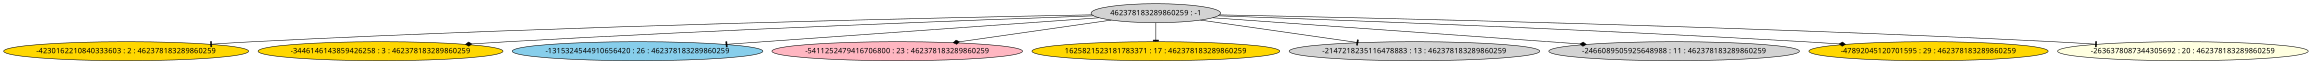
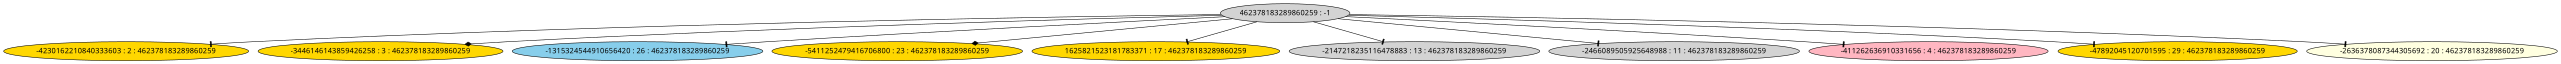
  digraph {
    fontname="Noto Sans"
    node [fillcolor=gold fontname="Noto Sans" style=filled]
    edge [arrowhead=tee fontname="Noto Sans"]
    n1 [fillcolor=lightgrey label="462378183289860259 : -1"]
    n2 [label="-4230162210840333603 : 2 : 462378183289860259"]
    n3 [label="-3446146143859426258 : 3 : 462378183289860259"]
    n4 [fillcolor=skyblue label="-1315324544910656420 : 26 : 462378183289860259"]
-   n5 [fillcolor=lightpink label="-5411252479416706800 : 23 : 462378183289860259"]
+   n5 [label="-5411252479416706800 : 23 : 462378183289860259"]
    n6 [label="1625821523181783371 : 17 : 462378183289860259"]
    n7 [fillcolor=lightgrey label="-2147218235116478883 : 13 : 462378183289860259"]
    n8 [fillcolor=lightgrey label="-2466089505925648988 : 11 : 462378183289860259"]
+   n9 [fillcolor=lightpink label="-411262636910331656 : 4 : 462378183289860259"]
    n10 [label="-47892045120701595 : 29 : 462378183289860259"]
    n11 [fillcolor=lightyellow label="-2636378087344305692 : 20 : 462378183289860259"]
    n1 -> n2
    n1 -> n3 [arrowhead=diamond]
    n1 -> n4
    n1 -> n5 [arrowhead=diamond]
    n1 -> n6
    n1 -> n7
-   n1 -> n8 [arrowhead=diamond]
-   n1 -> n10 [arrowhead=diamond]
+   n1 -> n8
+   n1 -> n9
+   n1 -> n10
    n1 -> n11
  }
